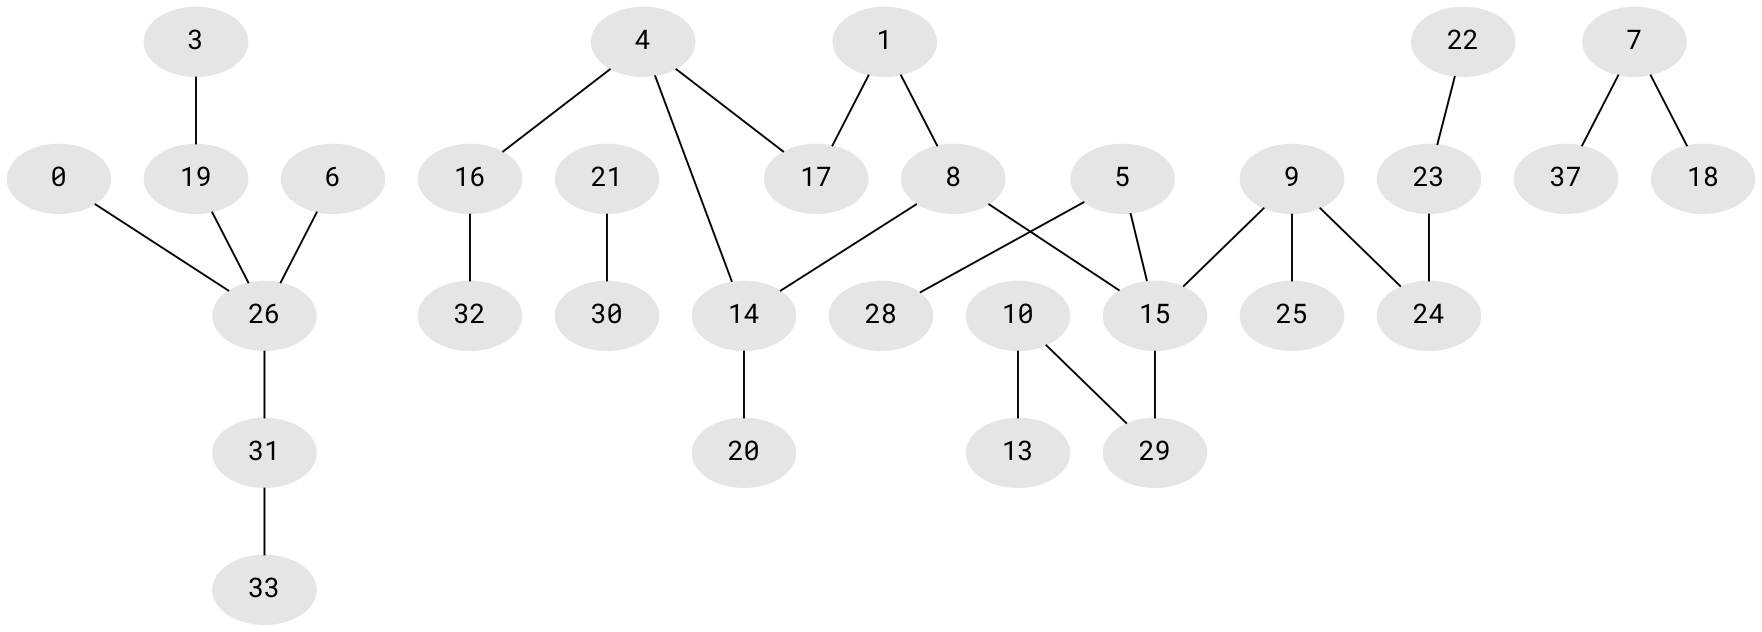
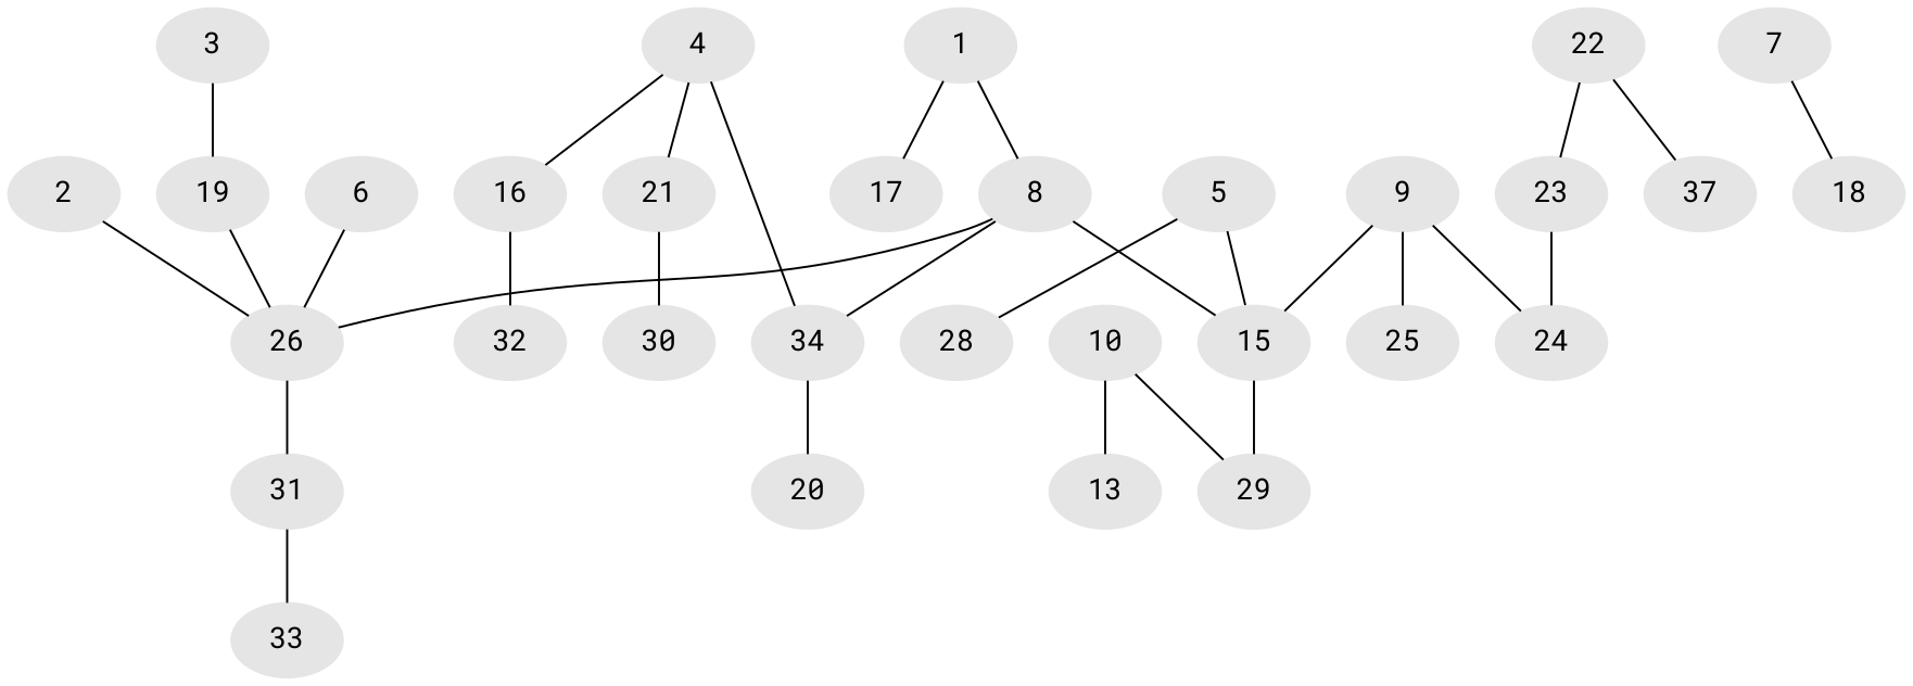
  graph {
    fontname="Roboto Mono"
    node [color=gray90 fontname="Roboto Mono" style=filled]
    edge [fontname="Roboto Mono" weight=1.0]
    1
    8
    17
    26
-   14
+   14 [label=34]
    15
-   2 [label=0]
+   2
    31
    3
    19
    4
    16
    21
    20
    32
    30
    5
    28
    29
    6
    7
    18
    n23 [label=37]
    9
    24
    25
    10
    13
    23
    22
    33
    1 -- 8
    1 -- 17
+   8 -- 26
    8 -- 14
    8 -- 15
    26 -- 31
    14 -- 20
    15 -- 29
    2 -- 26
    31 -- 33
    3 -- 19
    19 -- 26
    4 -- 14
    4 -- 16
-   4 -- 17
+   4 -- 21
    16 -- 32
    21 -- 30
    5 -- 15
    5 -- 28
    6 -- 26
    7 -- 18
-   7 -- n23
+   22 -- n23
    9 -- 15
    9 -- 24
    9 -- 25
    10 -- 29
    10 -- 13
    23 -- 24
    22 -- 23
  }
